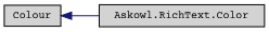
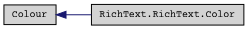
  digraph {
    rankdir=LR
    fontname="Courier Prime"
    node [color=black fillcolor=lightgrey fontname="Courier Prime" fontsize=10 shape=record style=filled]
-   n1 [fontcolor=black height=0.2 label="Askowl.RichText.Color" width=0.4]
+   n1 [fontcolor=black height=0.2 label="RichText.RichText.Color" width=0.4]
    n2 [height=0.2 label=Colour width=0.4]
    n2 -> n1 [color=midnightblue dir=back fontname="Courier Prime" fontsize=10 labelfontname=Helvetica labelfontsize=10 style=solid]
  }
